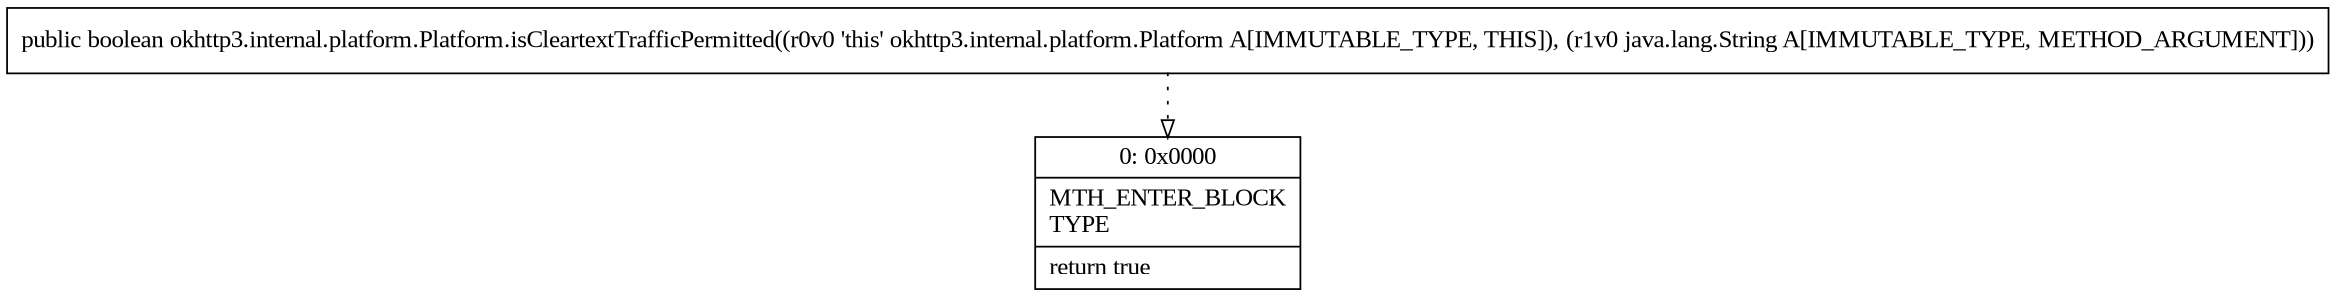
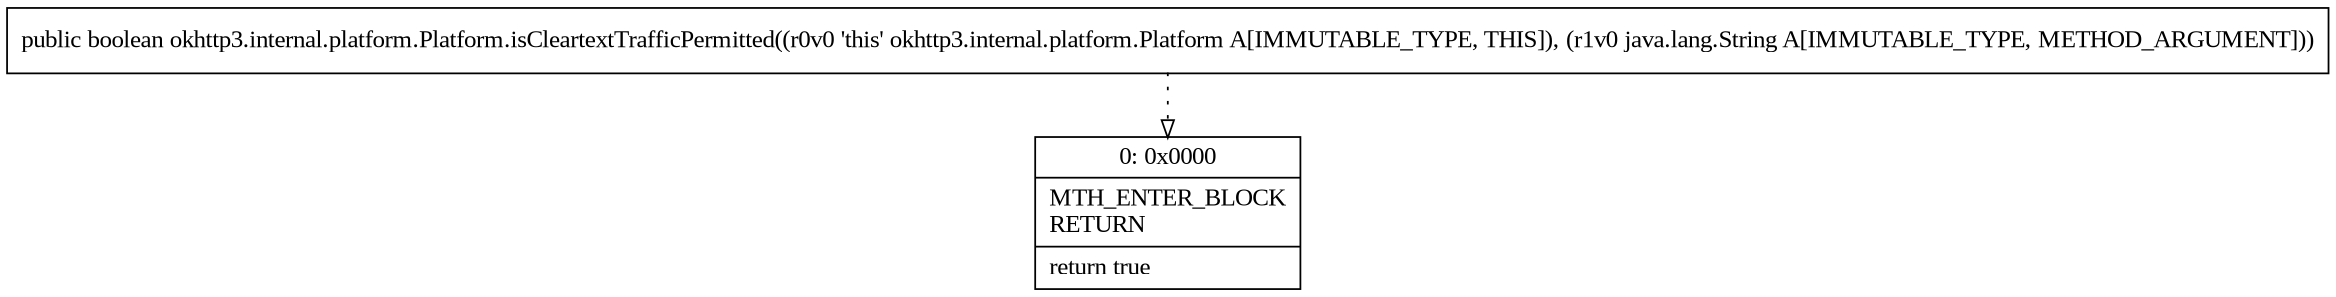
  digraph {
    fontname="Liberation Serif"
    node [shape=record fontname="Liberation Serif"]
-   n1 [label="{0\:\ 0x0000|MTH_ENTER_BLOCK\lTYPE\l|return true\l}"]
+   n1 [label="{0\:\ 0x0000|MTH_ENTER_BLOCK\lRETURN\l|return true\l}"]
    n2 [label="{public boolean okhttp3.internal.platform.Platform.isCleartextTrafficPermitted((r0v0 'this' okhttp3.internal.platform.Platform A[IMMUTABLE_TYPE, THIS]), (r1v0 java.lang.String A[IMMUTABLE_TYPE, METHOD_ARGUMENT])) }"]
    n2 -> n1 [style=dotted arrowhead=onormal fontname="Liberation Serif"]
  }
